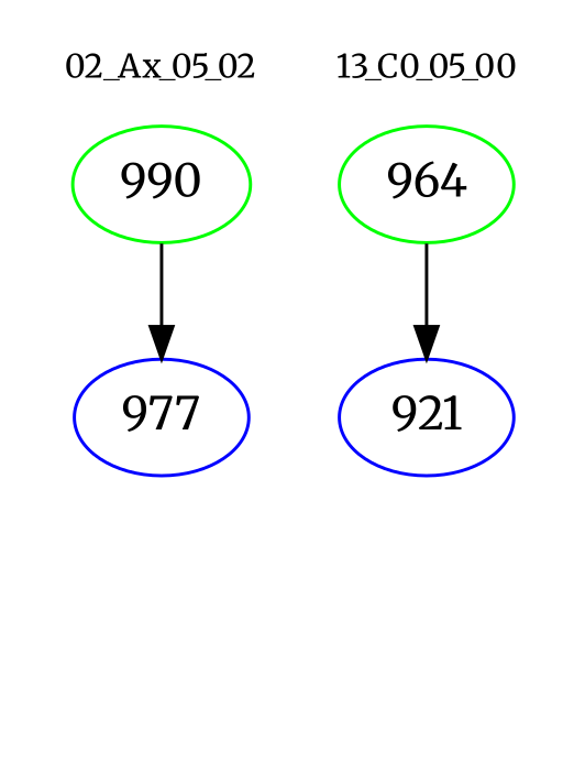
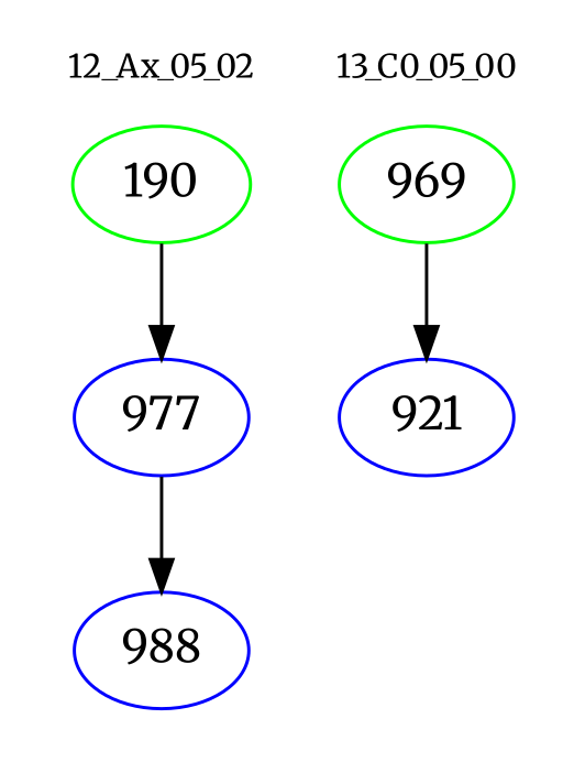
  digraph {
    fontname=Merriweather
    node [color=blue fontname=Merriweather]
    edge [color=black fontname=Merriweather]
-   n1 [color=green label=990]
+   n1 [color=green label=190]
    n2 [label=977]
-   n4 [color=green label=964]
+   n3 [label=988]
+   n4 [color=green label=969]
    n5 [label=921]
    subgraph cluster_1 {
      color=white
      fontsize=10
-     label="02_Ax_05_02"
+     label="12_Ax_05_02"
      n1
      n2
+     n3
    }
    subgraph cluster_2 {
      color=white
      fontsize=10
      label="13_C0_05_00"
      n4
      n5
    }
    n1 -> n2
+   n2 -> n3
    n4 -> n5
  }
